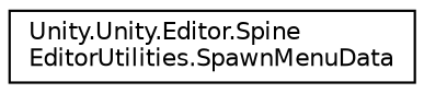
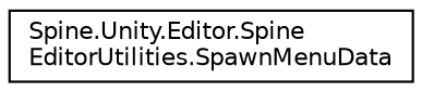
  digraph {
    rankdir=LR
-   n1 [color=black fillcolor=white fontname=Helvetica fontsize=10 height=0.2 label="Unity.Unity.Editor.Spine\lEditorUtilities.SpawnMenuData" shape=record style=filled width=0.4]
+   n1 [color=black fillcolor=white fontname=Helvetica fontsize=10 height=0.2 label="Spine.Unity.Editor.Spine\lEditorUtilities.SpawnMenuData" shape=record style=filled width=0.4]
  }
